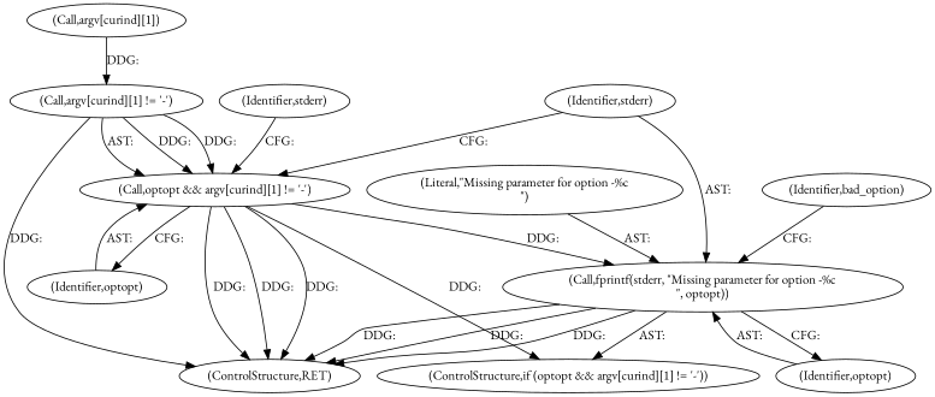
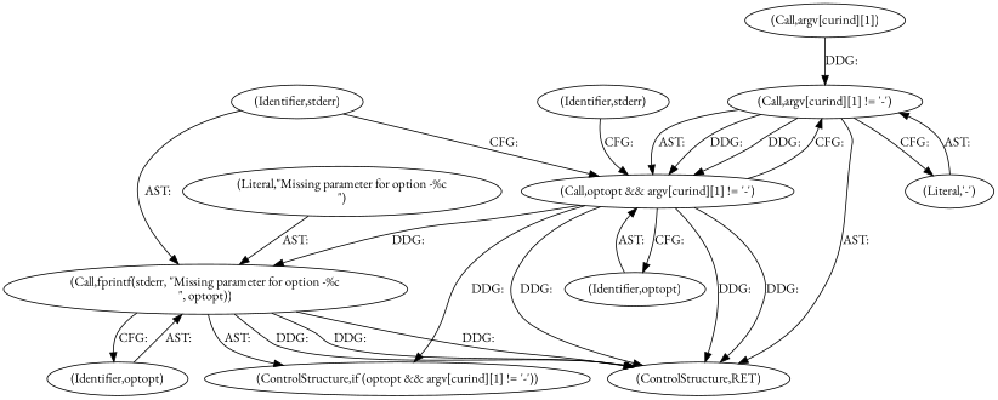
  digraph {
    fontname="EB Garamond"
    node [fontname="EB Garamond"]
    edge [fontname="EB Garamond"]
    n1 [label="(Call,argv[curind][1] != '-')"]
    n2 [label="(Call,optopt && argv[curind][1] != '-')"]
    n3 [label="(ControlStructure,RET)"]
+   n4 [label="(Literal,'-')"]
    n5 [label="(Call,fprintf(stderr, \"Missing parameter for option -%c\n\", optopt))"]
    n6 [label="(Identifier,optopt)"]
    n7 [label="(ControlStructure,if (optopt && argv[curind][1] != '-'))"]
    n8 [label="(Identifier,optopt)"]
    n9 [label="(Literal,\"Missing parameter for option -%c\n\")"]
    n10 [label="(Call,argv[curind][1])"]
    n11 [label="(Identifier,stderr)"]
    n12 [label="(Identifier,stderr)"]
-   n13 [label="(Identifier,bad_option)"]
    n1 -> n2 [label="AST: "]
    n1 -> n2 [label="DDG: "]
    n1 -> n2 [label="DDG: "]
-   n1 -> n3 [label="DDG: "]
+   n1 -> n3 [label="AST: "]
+   n1 -> n4 [label="CFG: "]
+   n2 -> n1 [label="CFG: "]
    n2 -> n3 [label="DDG: "]
    n2 -> n3 [label="DDG: "]
    n2 -> n3 [label="DDG: "]
    n2 -> n5 [label="DDG: "]
    n2 -> n6 [label="CFG: "]
    n2 -> n7 [label="DDG: "]
+   n4 -> n1 [label="AST: "]
    n5 -> n3 [label="DDG: "]
    n5 -> n3 [label="DDG: "]
    n5 -> n3 [label="DDG: "]
    n5 -> n7 [label="AST: "]
    n5 -> n8 [label="CFG: "]
    n6 -> n2 [label="AST: "]
    n8 -> n5 [label="AST: "]
    n9 -> n5 [label="AST: "]
    n10 -> n1 [label="DDG: "]
    n11 -> n2 [label="CFG: "]
    n11 -> n5 [label="AST: "]
    n12 -> n2 [label="CFG: "]
-   n13 -> n5 [label="CFG: "]
  }
